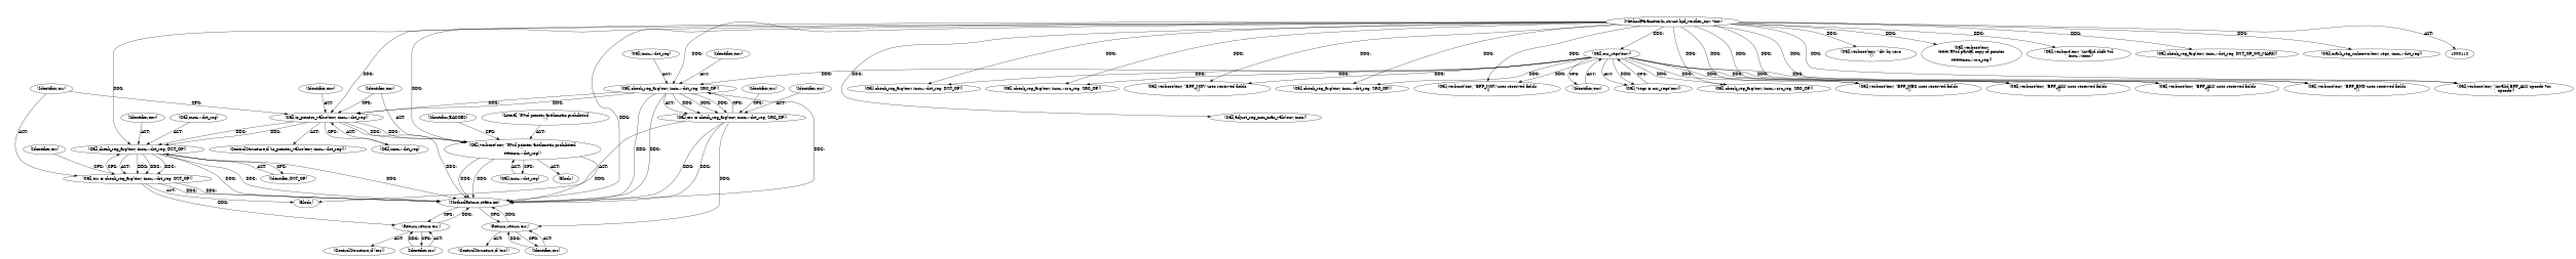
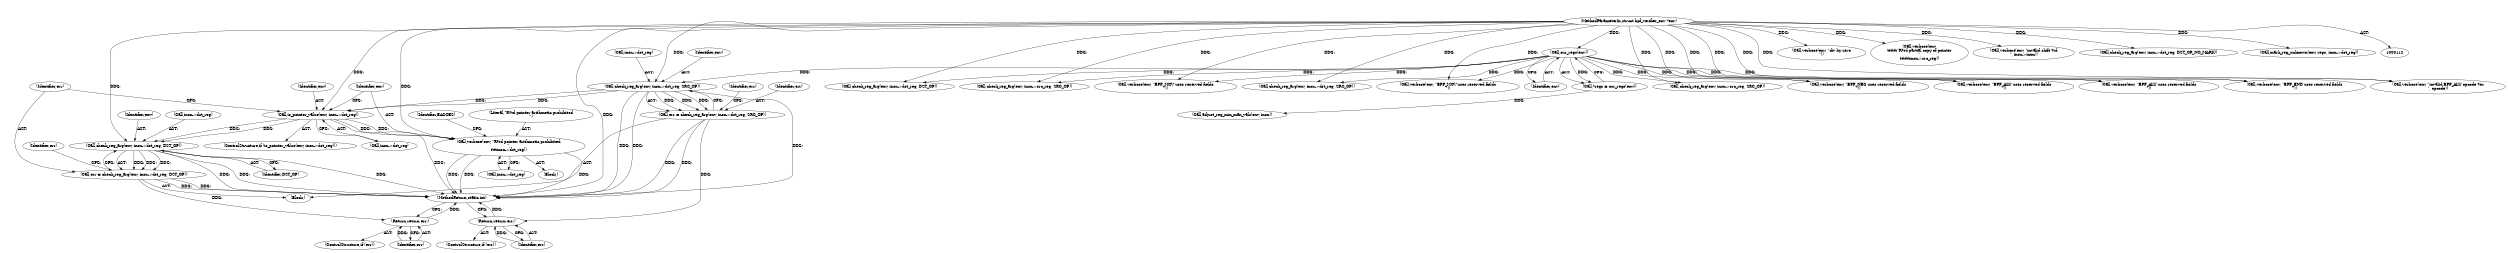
  digraph {
    n1 [label="(Call,check_reg_arg(env, insn->dst_reg, SRC_OP))"]
    n2 [label="(Call,err = check_reg_arg(env, insn->dst_reg, SRC_OP))"]
    n3 [label="(Call,is_pointer_value(env, insn->dst_reg))"]
    n4 [label="(MethodReturn,static int)"]
    n5 [label="(Return,return err;)"]
    n6 [label="(Block,)"]
    n7 [label="(Call,verbose(env, \"R%d pointer arithmetic prohibited\n\",\n\t\t\t\tinsn->dst_reg))"]
    n8 [label="(Call,check_reg_arg(env, insn->dst_reg, DST_OP))"]
    n9 [label="(Call,insn->dst_reg)"]
    n10 [label="(ControlStructure,if (is_pointer_value(env, insn->dst_reg)))"]
    n11 [label="(Return,return err;)"]
    n12 [label="(Call,cur_regs(env))"]
    n13 [label="(Call,verbose(env, \"BPF_MOV uses reserved fields\n\"))"]
    n14 [label="(Call,check_reg_arg(env, insn->dst_reg, SRC_OP))"]
    n15 [label="(Call,verbose(env, \"BPF_MOV uses reserved fields\n\"))"]
    n16 [label="(Call,check_reg_arg(env, insn->dst_reg, DST_OP))"]
    n17 [label="(Call,check_reg_arg(env, insn->src_reg, SRC_OP))"]
    n18 [label="(Identifier,env)"]
    n19 [label="(Call,check_reg_arg(env, insn->src_reg, SRC_OP))"]
    n20 [label="(Call,verbose(env, \"BPF_ALU uses reserved fields\n\"))"]
    n21 [label="(Call,*regs = cur_regs(env))"]
    n22 [label="(Call,verbose(env, \"BPF_END uses reserved fields\n\"))"]
    n23 [label="(Call,verbose(env, \"invalid BPF_ALU opcode %x\n\", opcode))"]
    n24 [label="(Call,verbose(env, \"BPF_NEG uses reserved fields\n\"))"]
    n25 [label="(Call,verbose(env, \"BPF_ALU uses reserved fields\n\"))"]
    n26 [label="(MethodParameterIn,struct bpf_verifier_env *env)"]
    n27 [label="(Call,adjust_reg_min_max_vals(env, insn))"]
    n28 [label="(Call,verbose(env, \"div by zero\n\"))"]
    n29 [label="(Call,verbose(env,\n\t\t\t\t\t\t\"R%d partial copy of pointer\n\",\n\t\t\t\t\t\tinsn->src_reg))"]
    n30 [label="(Call,verbose(env, \"invalid shift %d\n\", insn->imm))"]
    n31 [label="(Call,check_reg_arg(env, insn->dst_reg, DST_OP_NO_MARK))"]
    n32 [label="(Call,mark_reg_unknown(env, regs, insn->dst_reg))"]
    1000112
    n34 [label="(Block,)"]
    n35 [label="(Call,insn->dst_reg)"]
    n36 [label="(Call,err = check_reg_arg(env, insn->dst_reg, DST_OP))"]
    n37 [label="(Identifier,DST_OP)"]
    n38 [label="(ControlStructure,if (err))"]
    n39 [label="(Identifier,err)"]
    n40 [label="(ControlStructure,if (err))"]
    n41 [label="(Identifier,err)"]
    n42 [label="(Identifier,env)"]
    n43 [label="(Identifier,err)"]
    n44 [label="(Identifier,env)"]
    n45 [label="(Identifier,env)"]
    n46 [label="(Call,insn->dst_reg)"]
    n47 [label="(Identifier,err)"]
    n48 [label="(Identifier,err)"]
    n49 [label="(Identifier,EACCES)"]
    n50 [label="(Identifier,env)"]
    n51 [label="(Literal,\"R%d pointer arithmetic prohibited\n\")"]
    n52 [label="(Call,insn->dst_reg)"]
    n53 [label="(Identifier,err)"]
    n1 -> n2 [label="AST: "]
    n1 -> n2 [label="DDG: "]
    n1 -> n2 [label="DDG: "]
    n1 -> n2 [label="DDG: "]
    n1 -> n3 [label="DDG: "]
    n1 -> n3 [label="DDG: "]
    n1 -> n4 [label="DDG: "]
    n1 -> n4 [label="DDG: "]
    n1 -> n4 [label="DDG: "]
    n2 -> n1 [label="CFG: "]
    n2 -> n4 [label="DDG: "]
    n2 -> n4 [label="DDG: "]
    n2 -> n5 [label="DDG: "]
    n2 -> n6 [label="AST: "]
    n3 -> n4 [label="DDG: "]
    n3 -> n7 [label="DDG: "]
    n3 -> n7 [label="DDG: "]
    n3 -> n8 [label="DDG: "]
    n3 -> n8 [label="DDG: "]
    n3 -> n9 [label="CFG: "]
    n3 -> n10 [label="AST: "]
    n4 -> n5 [label="CFG: "]
    n4 -> n11 [label="CFG: "]
    n5 -> n4 [label="DDG: "]
    n5 -> n38 [label="AST: "]
    n5 -> n39 [label="CFG: "]
    n7 -> n4 [label="DDG: "]
    n7 -> n4 [label="DDG: "]
    n7 -> n4 [label="DDG: "]
    n7 -> n34 [label="AST: "]
    n7 -> n35 [label="CFG: "]
    n8 -> n4 [label="DDG: "]
    n8 -> n4 [label="DDG: "]
    n8 -> n4 [label="DDG: "]
    n8 -> n36 [label="AST: "]
    n8 -> n36 [label="DDG: "]
    n8 -> n36 [label="DDG: "]
    n8 -> n36 [label="DDG: "]
    n8 -> n37 [label="CFG: "]
    n9 -> n3 [label="AST: "]
    n11 -> n4 [label="DDG: "]
    n11 -> n40 [label="AST: "]
    n11 -> n41 [label="CFG: "]
    n12 -> n1 [label="DDG: "]
    n12 -> n13 [label="DDG: "]
    n12 -> n14 [label="DDG: "]
    n12 -> n15 [label="DDG: "]
    n12 -> n16 [label="DDG: "]
    n12 -> n17 [label="DDG: "]
    n12 -> n18 [label="CFG: "]
    n12 -> n19 [label="DDG: "]
    n12 -> n20 [label="DDG: "]
    n12 -> n21 [label="AST: "]
    n12 -> n21 [label="DDG: "]
    n12 -> n22 [label="DDG: "]
    n12 -> n23 [label="DDG: "]
    n12 -> n24 [label="DDG: "]
    n12 -> n25 [label="DDG: "]
    n18 -> n12 [label="AST: "]
    n21 -> n12 [label="CFG: "]
    n26 -> n1 [label="DDG: "]
    n26 -> n3 [label="DDG: "]
    n26 -> n4 [label="DDG: "]
    n26 -> n7 [label="DDG: "]
    n26 -> n8 [label="DDG: "]
    n26 -> n12 [label="DDG: "]
    n26 -> n13 [label="DDG: "]
    n26 -> n14 [label="DDG: "]
    n26 -> n15 [label="DDG: "]
    n26 -> n16 [label="DDG: "]
    n26 -> n17 [label="DDG: "]
    n26 -> n19 [label="DDG: "]
    n26 -> n20 [label="DDG: "]
    n26 -> n22 [label="DDG: "]
    n26 -> n23 [label="DDG: "]
    n26 -> n24 [label="DDG: "]
    n26 -> n25 [label="DDG: "]
-   n26 -> n27 [label="DDG: "]
+   n21 -> n27 [label="DDG: "]
    n26 -> n28 [label="DDG: "]
    n26 -> n29 [label="DDG: "]
    n26 -> n30 [label="DDG: "]
    n26 -> n31 [label="DDG: "]
    n26 -> n32 [label="DDG: "]
    n26 -> 1000112 [label="AST: "]
    n35 -> n7 [label="AST: "]
    n36 -> n4 [label="DDG: "]
    n36 -> n4 [label="DDG: "]
    n36 -> n6 [label="AST: "]
    n36 -> n8 [label="CFG: "]
    n36 -> n11 [label="DDG: "]
    n37 -> n8 [label="AST: "]
    n39 -> n5 [label="AST: "]
    n39 -> n5 [label="DDG: "]
    n41 -> n11 [label="AST: "]
    n41 -> n11 [label="DDG: "]
    n42 -> n1 [label="AST: "]
    n43 -> n36 [label="CFG: "]
    n44 -> n3 [label="CFG: "]
    n44 -> n7 [label="AST: "]
    n45 -> n8 [label="AST: "]
    n46 -> n8 [label="AST: "]
    n47 -> n2 [label="CFG: "]
    n48 -> n3 [label="CFG: "]
    n48 -> n36 [label="AST: "]
    n49 -> n7 [label="CFG: "]
    n50 -> n3 [label="AST: "]
    n51 -> n7 [label="AST: "]
    n52 -> n1 [label="AST: "]
    n53 -> n2 [label="AST: "]
  }
